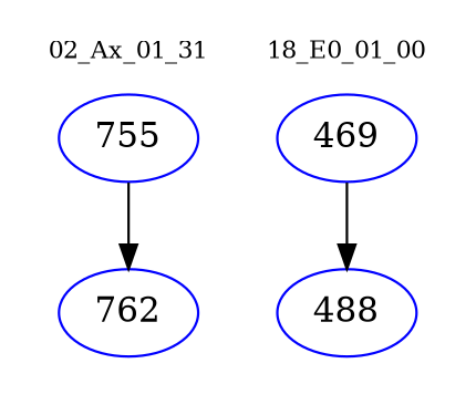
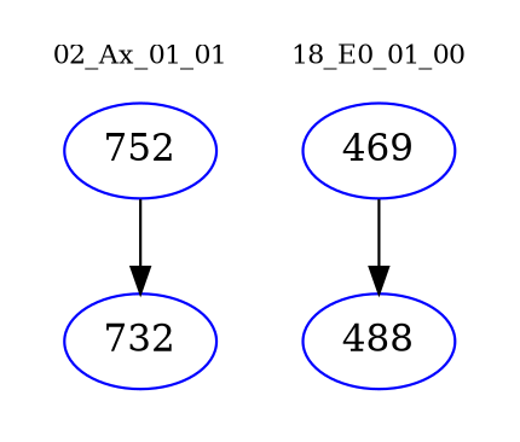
  digraph {
    node [color=blue]
    edge [color=black]
-   n1 [label=755]
-   n2 [label=762]
+   n1 [label=752]
+   n2 [label=732]
    n3 [label=469]
    n4 [label=488]
    subgraph cluster_1 {
      color=white
      fontsize=10
-     label="02_Ax_01_31"
+     label="02_Ax_01_01"
      n1
      n2
    }
    subgraph cluster_2 {
      color=white
      fontsize=10
      label="18_E0_01_00"
      n3
      n4
    }
    n1 -> n2
    n3 -> n4
  }
